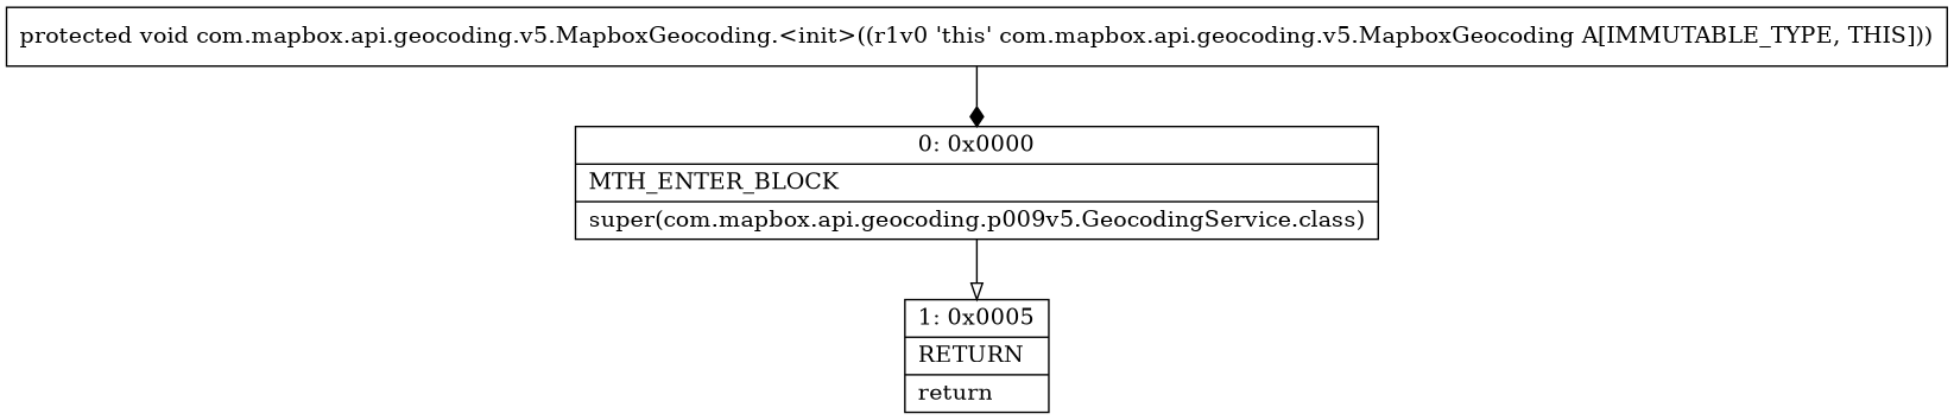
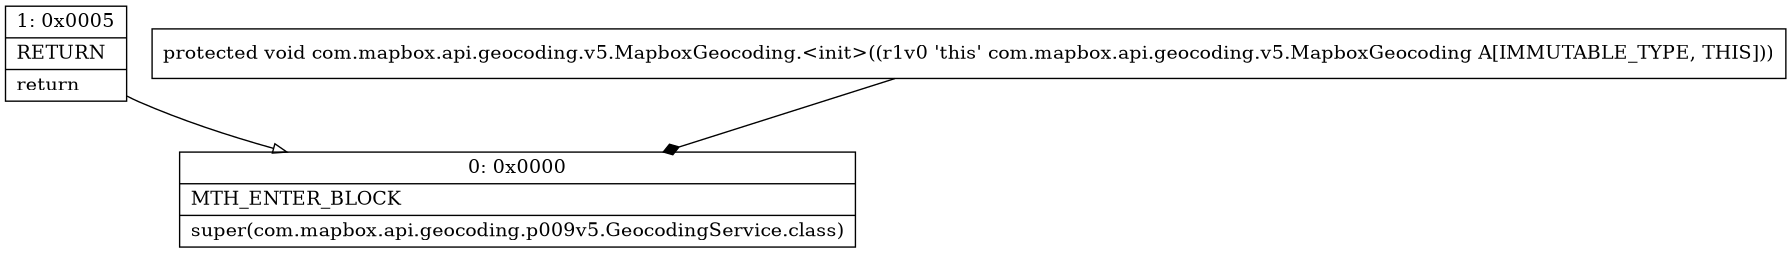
  digraph {
    node [shape=record]
    n1 [label="{0\:\ 0x0000|MTH_ENTER_BLOCK\l|super(com.mapbox.api.geocoding.p009v5.GeocodingService.class)\l}"]
    n2 [label="{1\:\ 0x0005|RETURN\l|return\l}"]
    n3 [label="{protected void com.mapbox.api.geocoding.v5.MapboxGeocoding.\<init\>((r1v0 'this' com.mapbox.api.geocoding.v5.MapboxGeocoding A[IMMUTABLE_TYPE, THIS])) }"]
-   n1 -> n2 [arrowhead=onormal]
+   n2 -> n1 [arrowhead=onormal]
    n3 -> n1 [arrowhead=diamond]
  }
